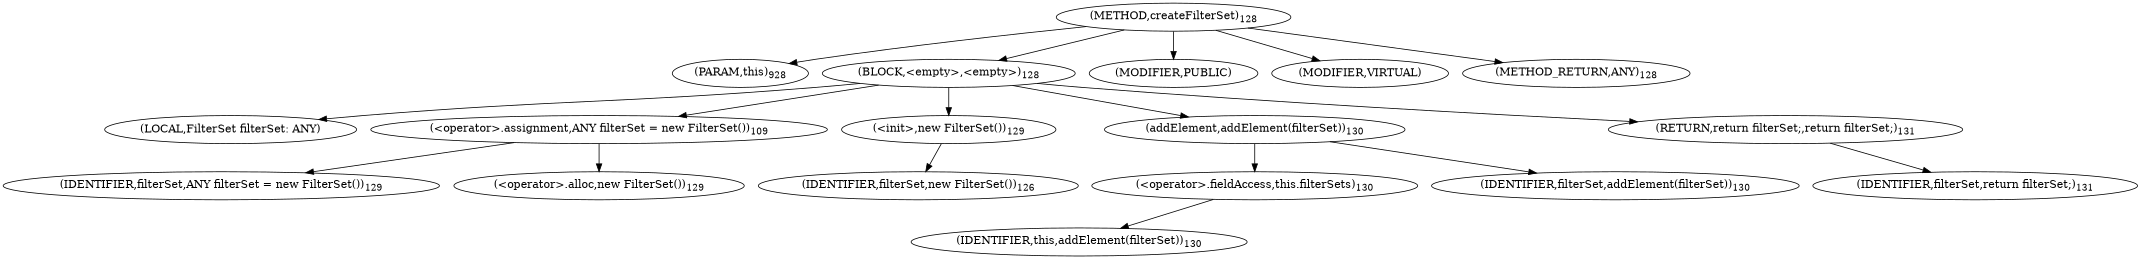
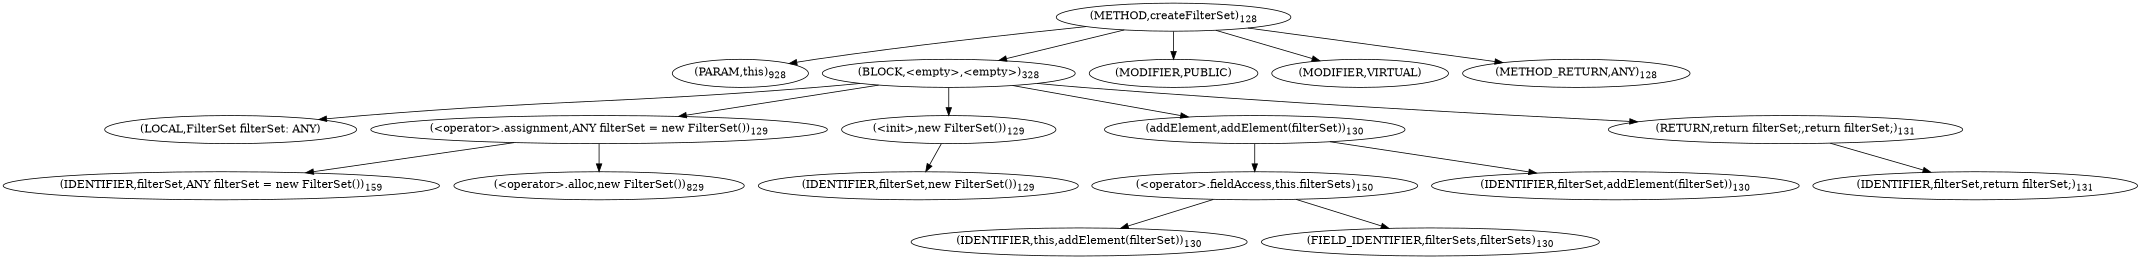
  digraph {
    n1 [label=<(METHOD,createFilterSet)<SUB>128</SUB>>]
    n2 [label=<(PARAM,this)<SUB>928</SUB>>]
-   n3 [label=<(BLOCK,&lt;empty&gt;,&lt;empty&gt;)<SUB>128</SUB>>]
+   n3 [label=<(BLOCK,&lt;empty&gt;,&lt;empty&gt;)<SUB>328</SUB>>]
    n4 [label=<(MODIFIER,PUBLIC)>]
    n5 [label=<(MODIFIER,VIRTUAL)>]
    n6 [label=<(METHOD_RETURN,ANY)<SUB>128</SUB>>]
    n7 [label=<(LOCAL,FilterSet filterSet: ANY)>]
-   n8 [label=<(&lt;operator&gt;.assignment,ANY filterSet = new FilterSet())<SUB>109</SUB>>]
+   n8 [label=<(&lt;operator&gt;.assignment,ANY filterSet = new FilterSet())<SUB>129</SUB>>]
    n9 [label=<(&lt;init&gt;,new FilterSet())<SUB>129</SUB>>]
    n10 [label=<(addElement,addElement(filterSet))<SUB>130</SUB>>]
    n11 [label=<(RETURN,return filterSet;,return filterSet;)<SUB>131</SUB>>]
-   n12 [label=<(IDENTIFIER,filterSet,ANY filterSet = new FilterSet())<SUB>129</SUB>>]
-   n13 [label=<(&lt;operator&gt;.alloc,new FilterSet())<SUB>129</SUB>>]
-   n14 [label=<(IDENTIFIER,filterSet,new FilterSet())<SUB>126</SUB>>]
-   n15 [label=<(&lt;operator&gt;.fieldAccess,this.filterSets)<SUB>130</SUB>>]
+   n12 [label=<(IDENTIFIER,filterSet,ANY filterSet = new FilterSet())<SUB>159</SUB>>]
+   n13 [label=<(&lt;operator&gt;.alloc,new FilterSet())<SUB>829</SUB>>]
+   n14 [label=<(IDENTIFIER,filterSet,new FilterSet())<SUB>129</SUB>>]
+   n15 [label=<(&lt;operator&gt;.fieldAccess,this.filterSets)<SUB>150</SUB>>]
    n16 [label=<(IDENTIFIER,filterSet,addElement(filterSet))<SUB>130</SUB>>]
    n17 [label=<(IDENTIFIER,filterSet,return filterSet;)<SUB>131</SUB>>]
    n18 [label=<(IDENTIFIER,this,addElement(filterSet))<SUB>130</SUB>>]
+   n19 [label=<(FIELD_IDENTIFIER,filterSets,filterSets)<SUB>130</SUB>>]
    n1 -> n2
    n1 -> n3
    n1 -> n4
    n1 -> n5
    n1 -> n6
    n3 -> n7
    n3 -> n8
    n3 -> n9
    n3 -> n10
    n3 -> n11
    n8 -> n12
    n8 -> n13
    n9 -> n14
    n10 -> n15
    n10 -> n16
    n11 -> n17
    n15 -> n18
+   n15 -> n19
  }
